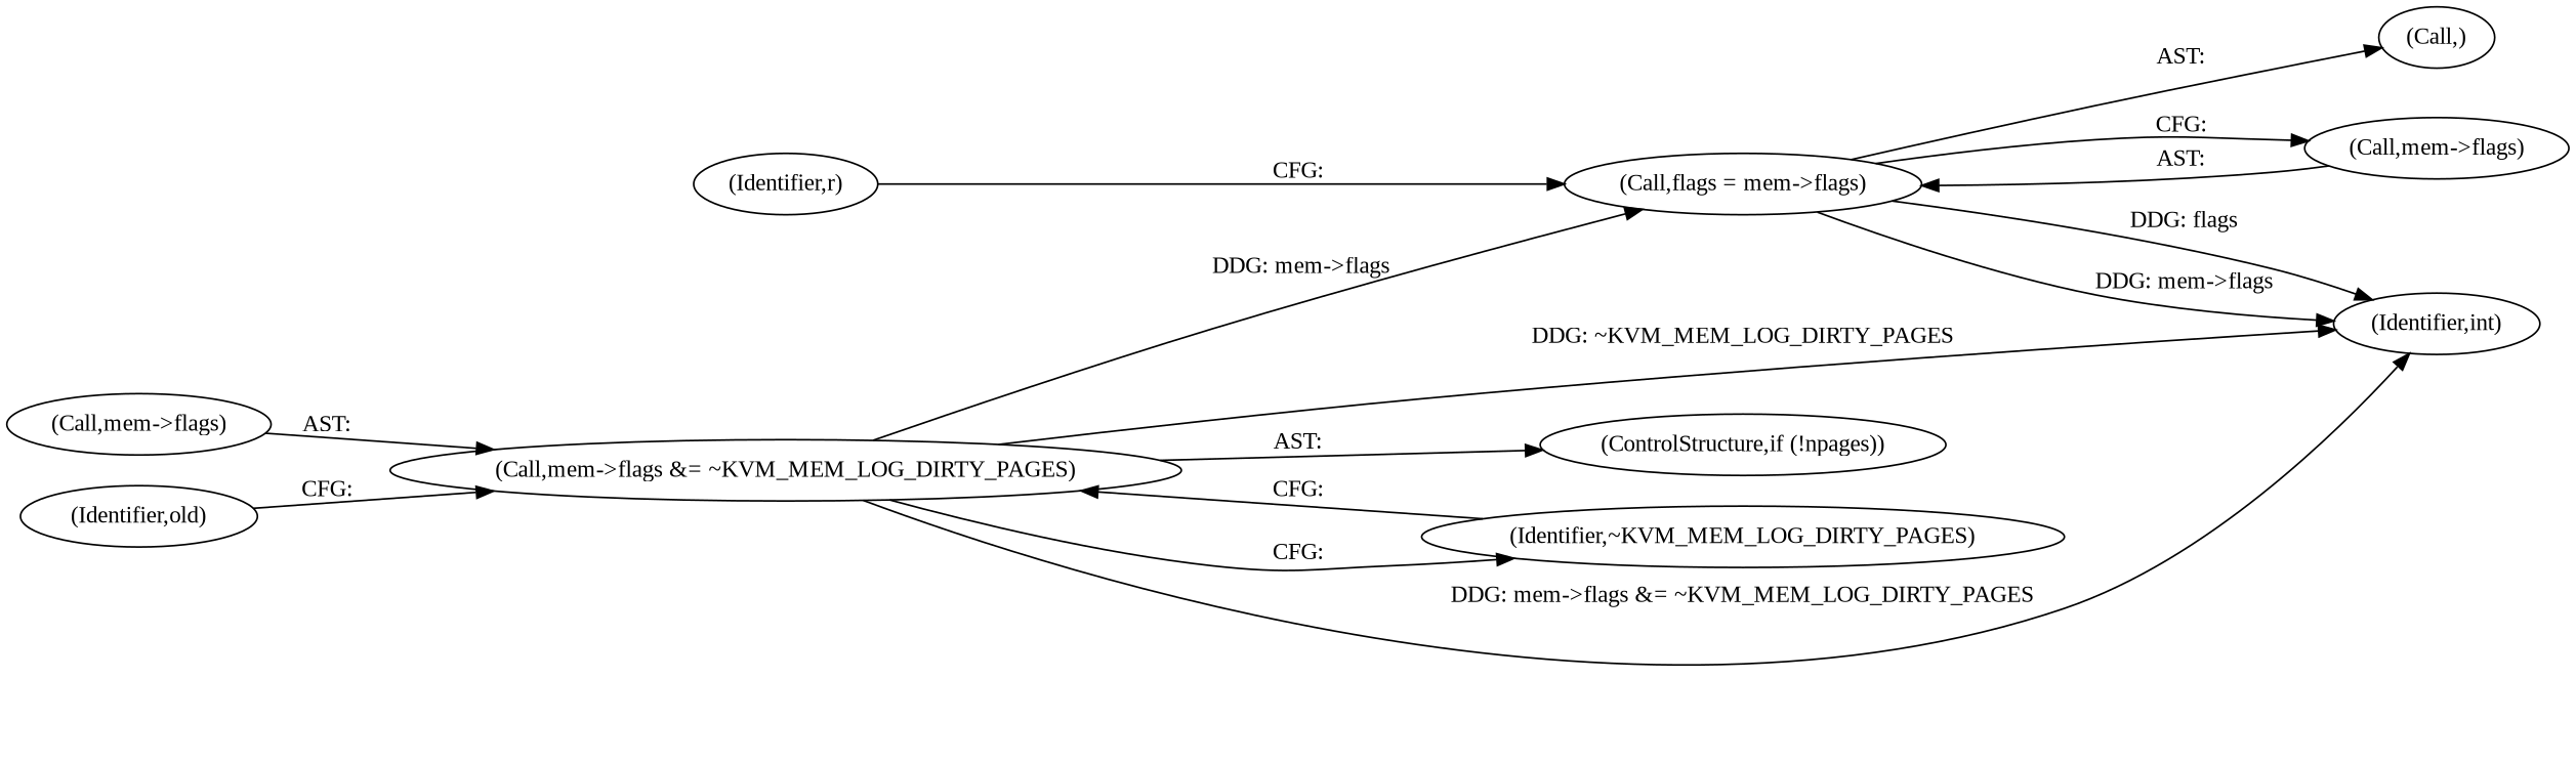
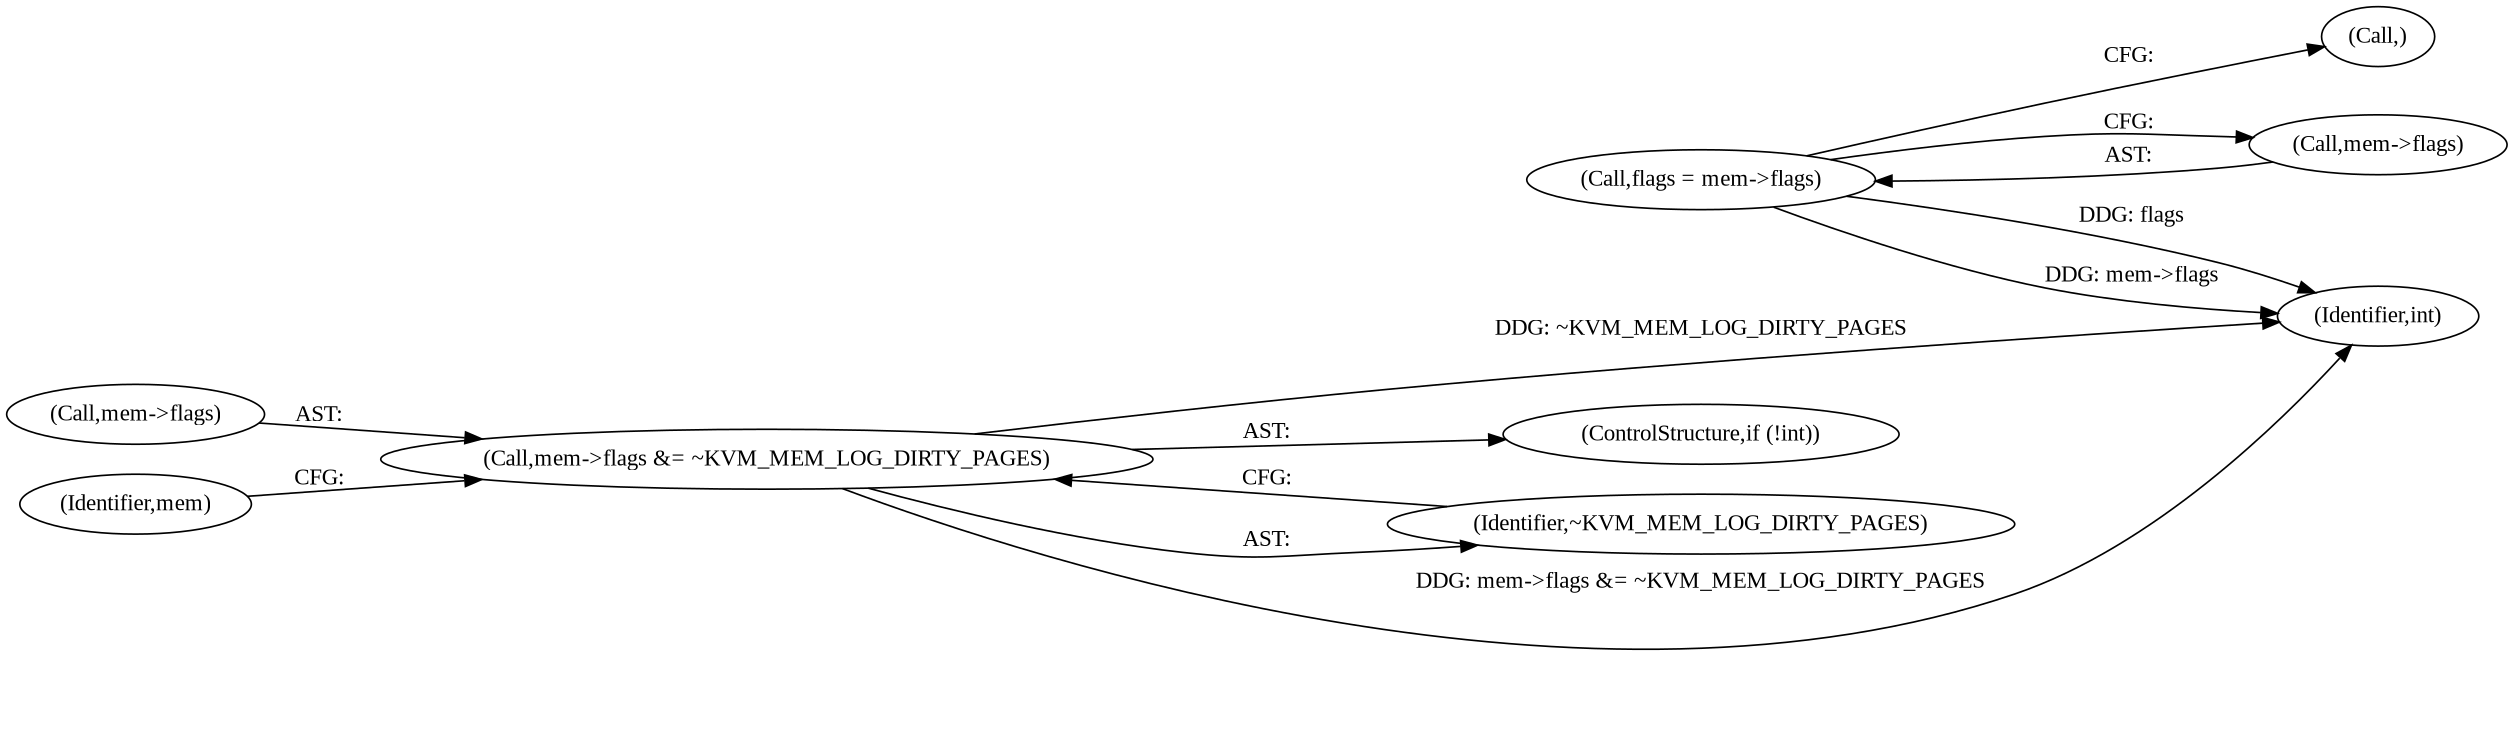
  digraph {
    fontname="Liberation Serif"
    rankdir=LR
    node [fontname="Liberation Serif"]
    edge [fontname="Liberation Serif"]
    n1 [label="(Call,mem->flags &= ~KVM_MEM_LOG_DIRTY_PAGES)"]
    n2 [label="(Call,flags = mem->flags)"]
    n3 [label="(Identifier,~KVM_MEM_LOG_DIRTY_PAGES)"]
-   n4 [label="(ControlStructure,if (!npages))"]
+   n4 [label="(ControlStructure,if (!int))"]
    n5 [label="(Identifier,int)"]
    n6 [label="(Call,mem->flags)"]
    n7 [label="(Call,)"]
    n8 [label="(Call,mem->flags)"]
-   n9 [label="(Identifier,old)"]
-   n10 [label="(Identifier,r)"]
-   n1 -> n2 [label="DDG: mem->flags"]
-   n1 -> n3 [label="CFG: "]
+   n9 [label="(Identifier,mem)"]
+   n1 -> n3 [label="AST: "]
    n1 -> n4 [label="AST: "]
    n1 -> n5 [label="DDG: ~KVM_MEM_LOG_DIRTY_PAGES"]
    n1 -> n5 [label="DDG: mem->flags &= ~KVM_MEM_LOG_DIRTY_PAGES"]
    n2 -> n5 [label="DDG: mem->flags"]
    n2 -> n5 [label="DDG: flags"]
    n2 -> n6 [label="CFG: "]
-   n2 -> n7 [label="AST: "]
+   n2 -> n7 [label="CFG: "]
    n3 -> n1 [label="CFG: "]
    n6 -> n2 [label="AST: "]
    n8 -> n1 [label="AST: "]
    n9 -> n1 [label="CFG: "]
-   n10 -> n2 [label="CFG: "]
  }
